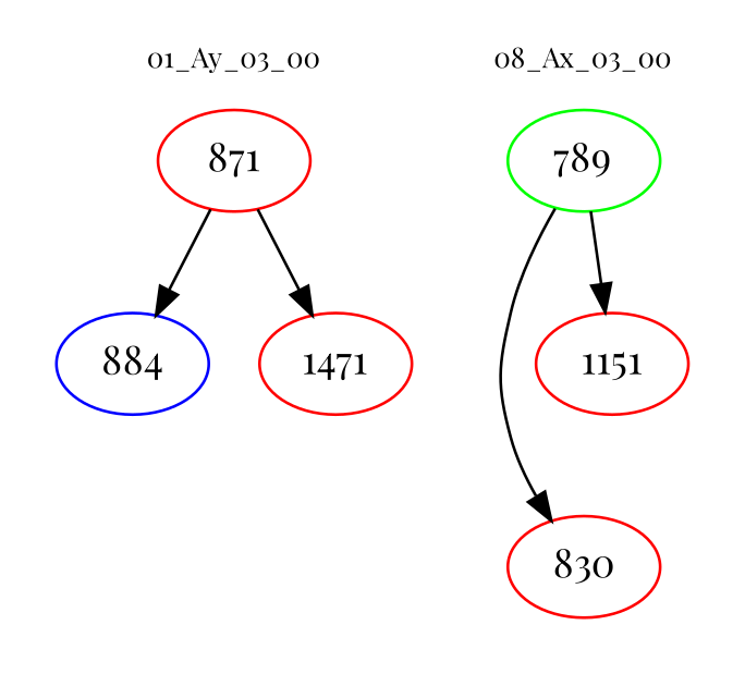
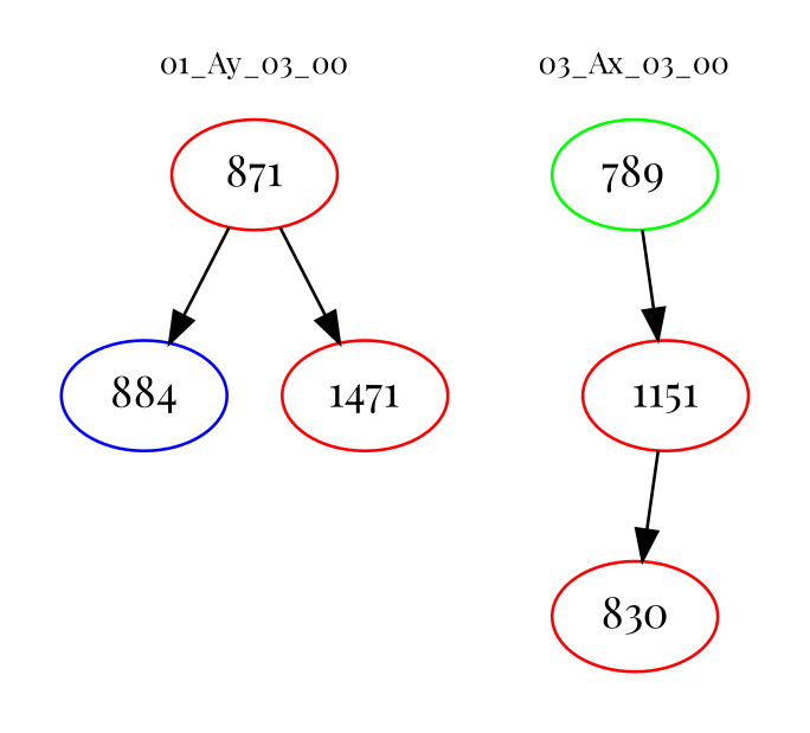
  digraph {
    fontname="Playfair Display"
    node [color=red fontname="Playfair Display"]
    edge [color=black fontname="Playfair Display"]
    n1 [label=871]
    n2 [color=blue label=884]
    n3 [label=1471]
    n4 [color=green label=789]
    n5 [label=830]
    n6 [label=1151]
    subgraph cluster_1 {
      color=white
      fontsize=10
      label="01_Ay_03_00"
      n1
      n2
      n3
    }
    subgraph cluster_2 {
      color=white
      fontsize=10
-     label="08_Ax_03_00"
+     label="03_Ax_03_00"
      n4
      n5
      n6
    }
    n1 -> n2
    n1 -> n3
-   n4 -> n5
+   n6 -> n5
    n4 -> n6
  }
